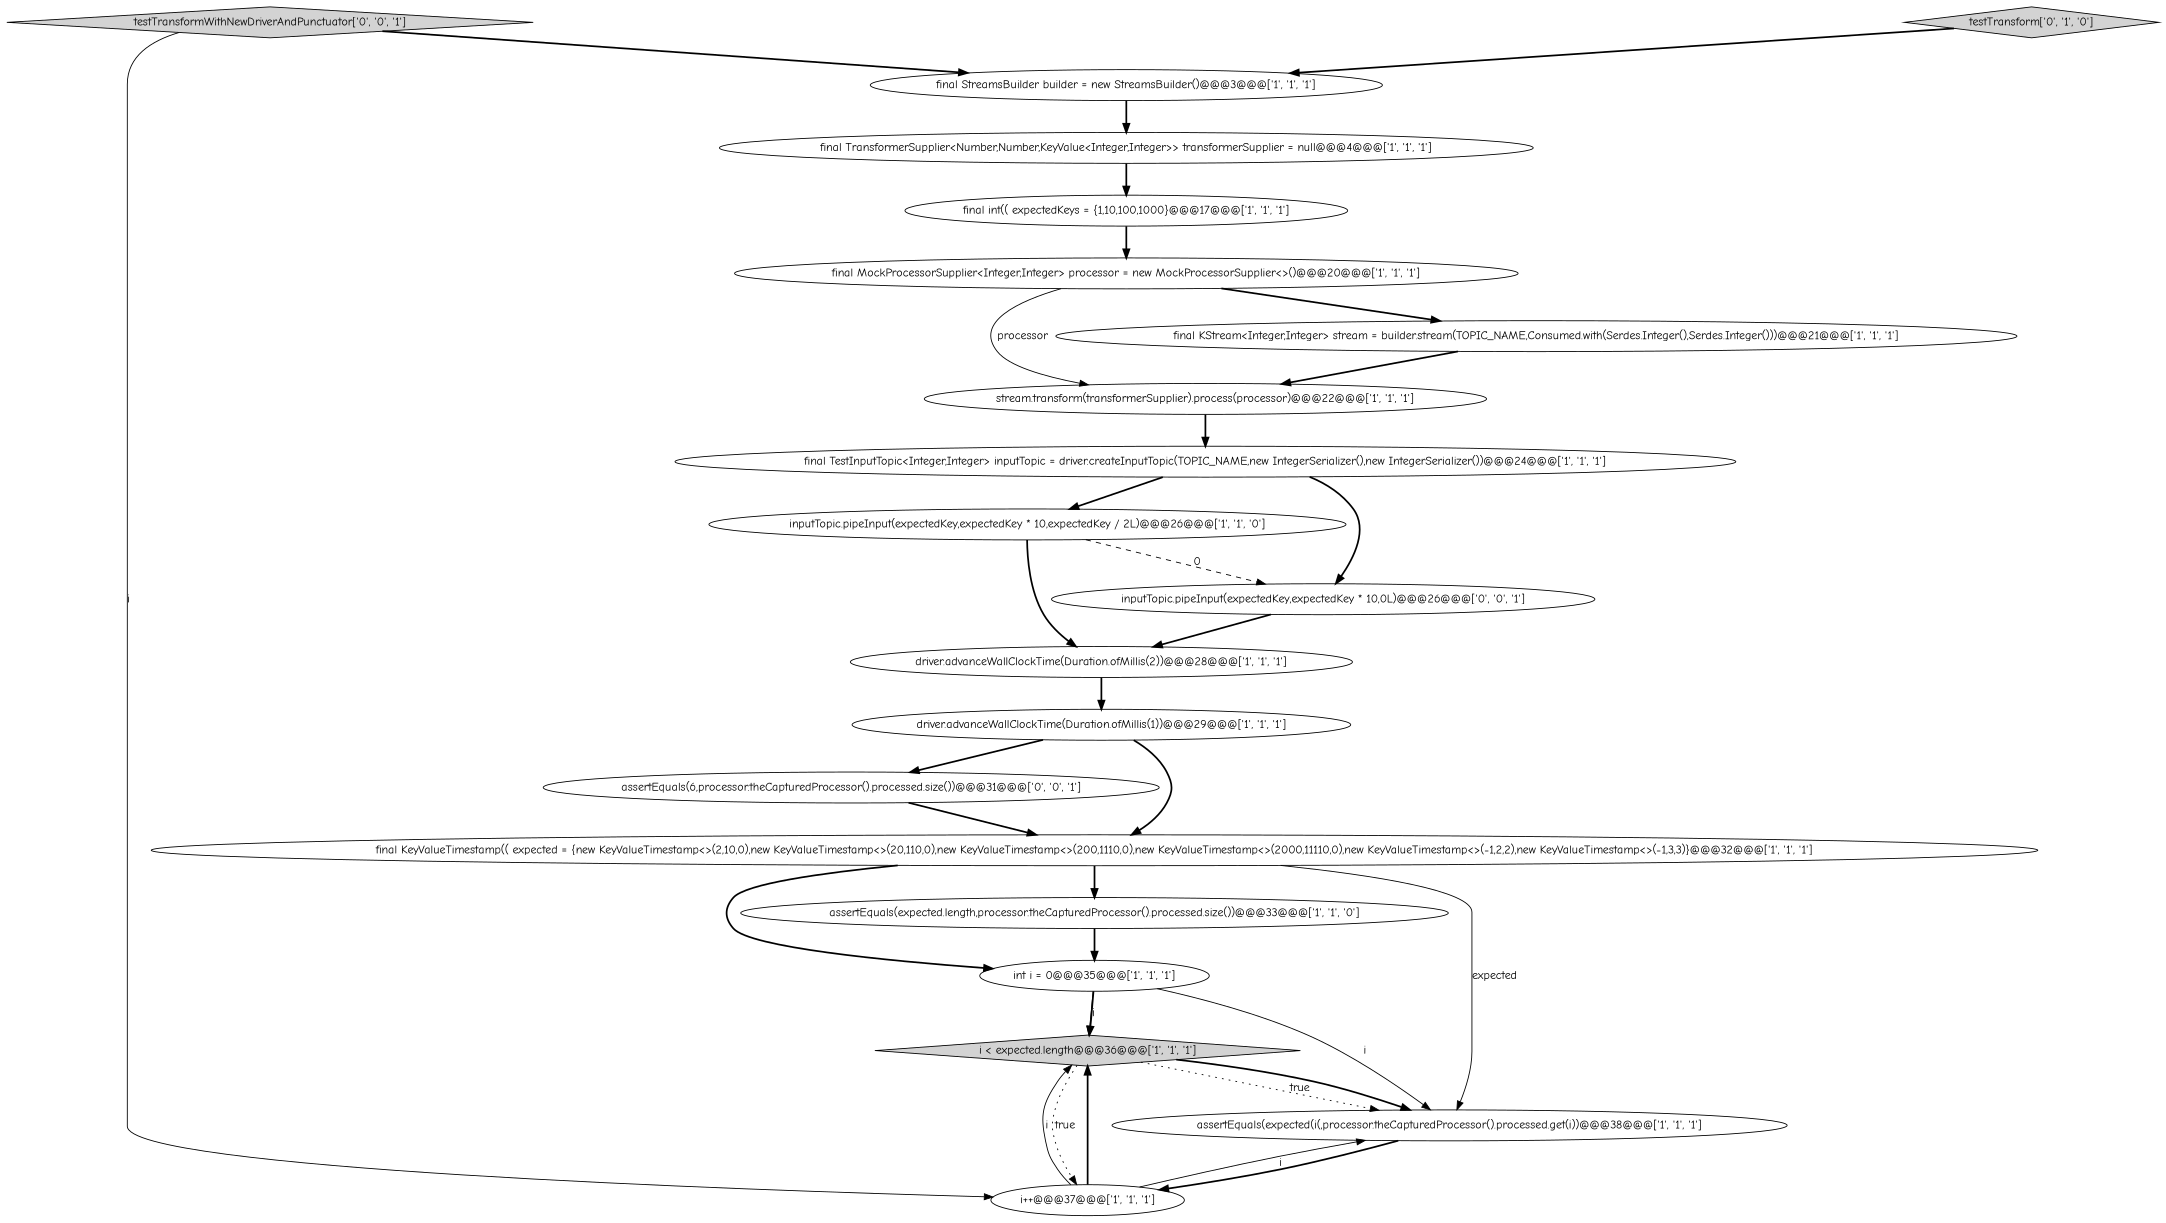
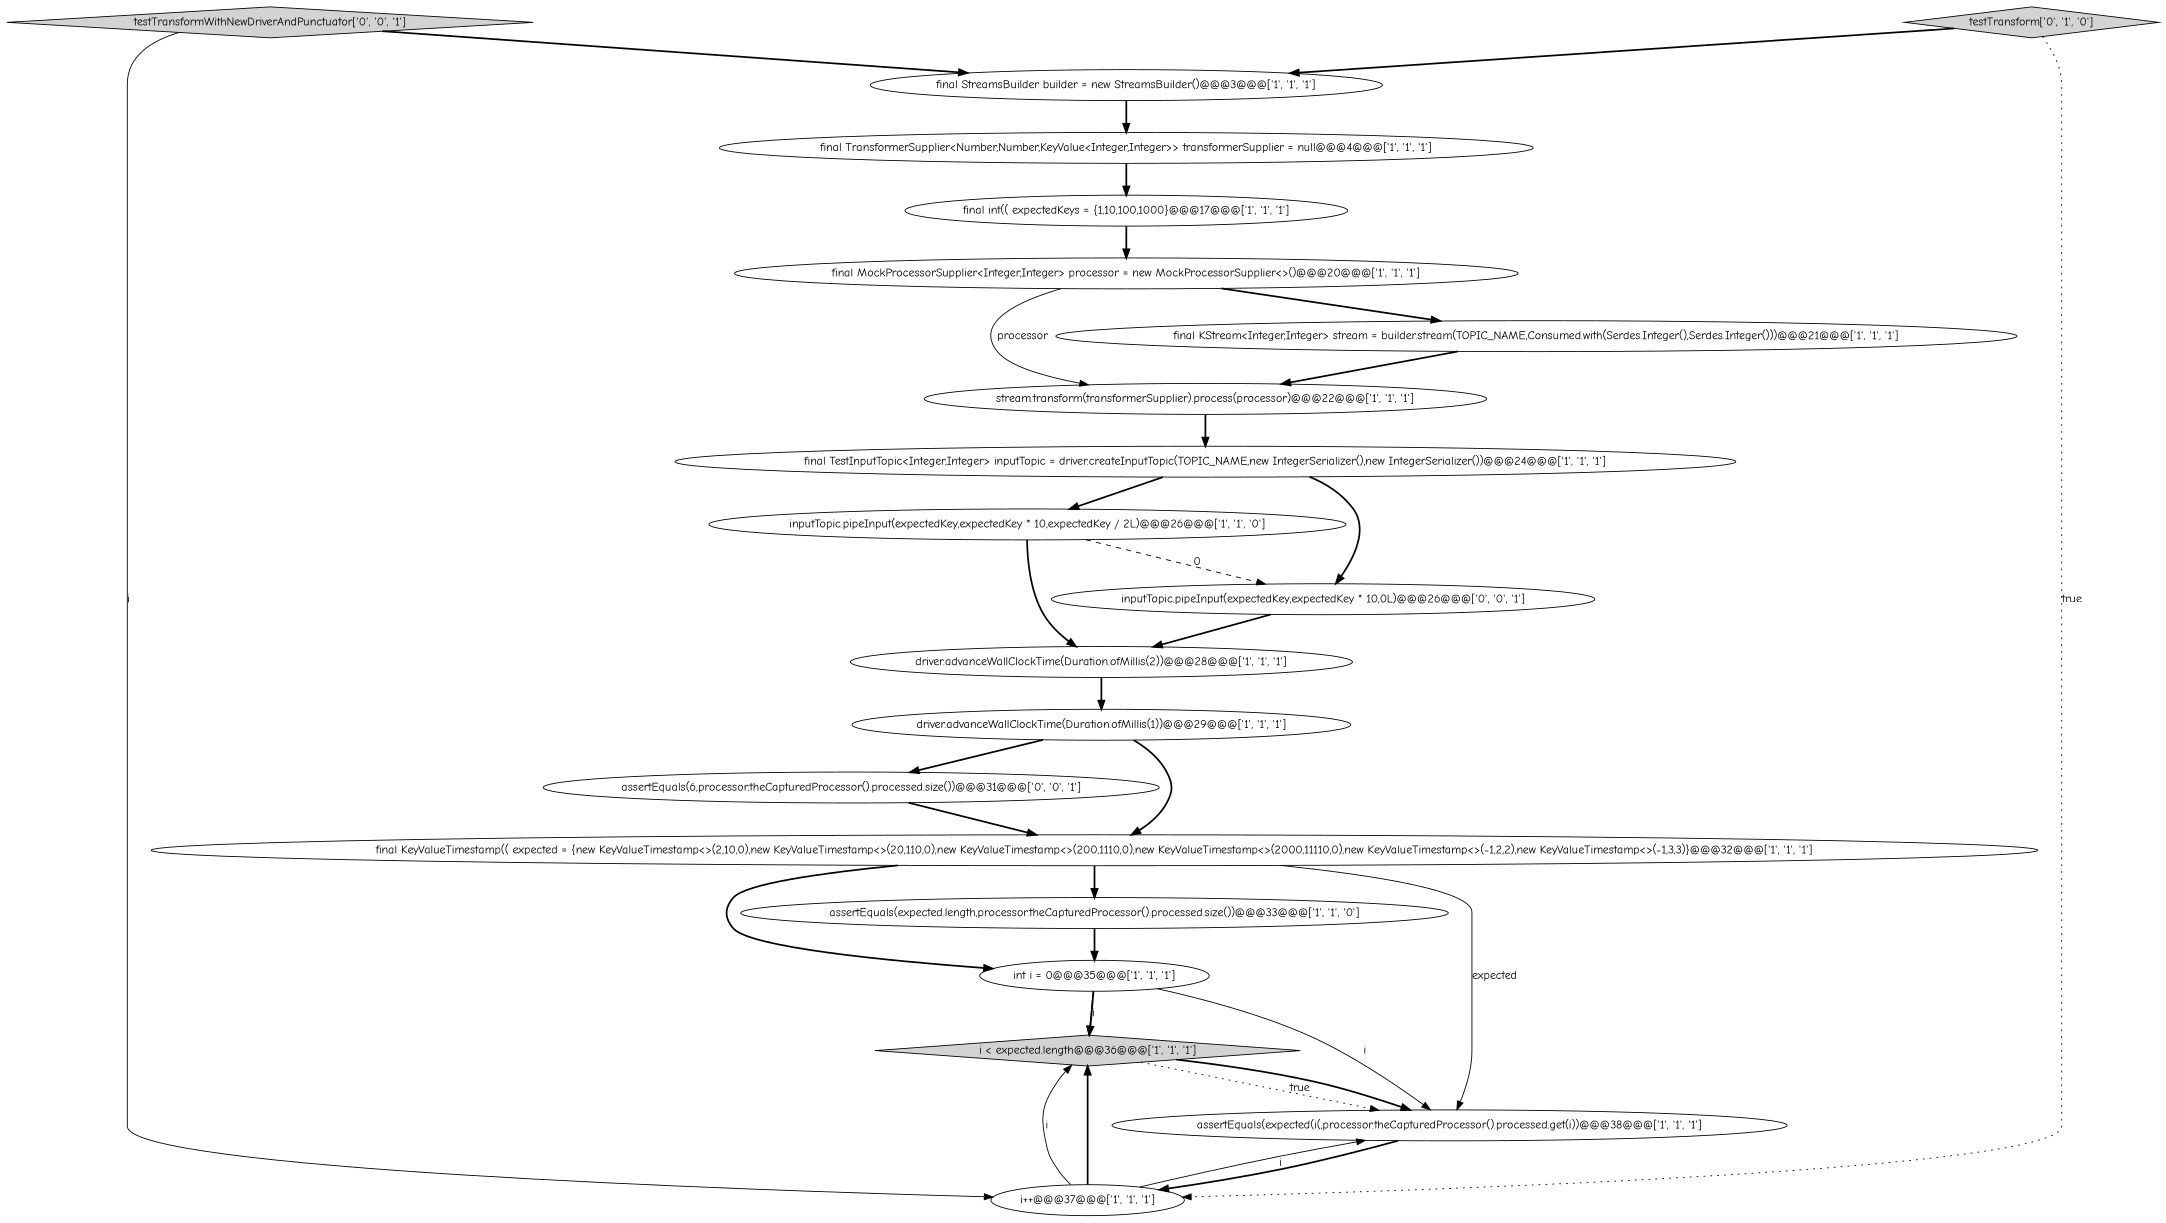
  digraph {
    fontname="Comic Neue"
    node [fillcolor=white fontname="Comic Neue" shape=ellipse style=filled]
    edge [fontname="Comic Neue" style=bold]
    n1 [fillcolor=lightgray label="i < expected.length@@@36@@@['1', '1', '1']" shape=diamond]
    n2 [label="assertEquals(expected(i(,processor.theCapturedProcessor().processed.get(i))@@@38@@@['1', '1', '1']"]
    n3 [label="i++@@@37@@@['1', '1', '1']"]
    n4 [label="final StreamsBuilder builder = new StreamsBuilder()@@@3@@@['1', '1', '1']"]
    n5 [label="final TransformerSupplier<Number,Number,KeyValue<Integer,Integer>> transformerSupplier = null@@@4@@@['1', '1', '1']"]
    n6 [label="final int(( expectedKeys = {1,10,100,1000}@@@17@@@['1', '1', '1']"]
    n7 [label="assertEquals(6,processor.theCapturedProcessor().processed.size())@@@31@@@['0', '0', '1']"]
    n8 [label="final KeyValueTimestamp(( expected = {new KeyValueTimestamp<>(2,10,0),new KeyValueTimestamp<>(20,110,0),new KeyValueTimestamp<>(200,1110,0),new KeyValueTimestamp<>(2000,11110,0),new KeyValueTimestamp<>(-1,2,2),new KeyValueTimestamp<>(-1,3,3)}@@@32@@@['1', '1', '1']"]
    n9 [label="assertEquals(expected.length,processor.theCapturedProcessor().processed.size())@@@33@@@['1', '1', '0']"]
    n10 [label="int i = 0@@@35@@@['1', '1', '1']"]
    n11 [label="inputTopic.pipeInput(expectedKey,expectedKey * 10,expectedKey / 2L)@@@26@@@['1', '1', '0']"]
    n12 [label="inputTopic.pipeInput(expectedKey,expectedKey * 10,0L)@@@26@@@['0', '0', '1']"]
    n13 [label="driver.advanceWallClockTime(Duration.ofMillis(2))@@@28@@@['1', '1', '1']"]
    n14 [label="driver.advanceWallClockTime(Duration.ofMillis(1))@@@29@@@['1', '1', '1']"]
    n15 [label="stream.transform(transformerSupplier).process(processor)@@@22@@@['1', '1', '1']"]
    n16 [label="final TestInputTopic<Integer,Integer> inputTopic = driver.createInputTopic(TOPIC_NAME,new IntegerSerializer(),new IntegerSerializer())@@@24@@@['1', '1', '1']"]
    n17 [label="final MockProcessorSupplier<Integer,Integer> processor = new MockProcessorSupplier<>()@@@20@@@['1', '1', '1']"]
    n18 [fillcolor=lightgray label="testTransformWithNewDriverAndPunctuator['0', '0', '1']" shape=diamond]
    n19 [label="final KStream<Integer,Integer> stream = builder.stream(TOPIC_NAME,Consumed.with(Serdes.Integer(),Serdes.Integer()))@@@21@@@['1', '1', '1']"]
    n20 [fillcolor=lightgray label="testTransform['0', '1', '0']" shape=diamond]
    n1 -> n2 [label=true style=dotted]
    n1 -> n2
-   n1 -> n3 [label=true style=dotted]
+   n20 -> n3 [label=true style=dotted]
    n2 -> n3
    n3 -> n1 [label=i style=solid]
    n3 -> n1
    n3 -> n2 [label=i style=solid]
    n4 -> n5
    n5 -> n6
    n6 -> n17
    n7 -> n8
    n8 -> n2 [label=expected style=solid]
    n8 -> n9
    n8 -> n10
    n9 -> n10
    n10 -> n1 [label=i style=solid]
    n10 -> n1
    n10 -> n2 [label=i style=solid]
    n11 -> n12 [label=0 style=dashed]
    n11 -> n13
    n12 -> n13
    n13 -> n14
    n14 -> n7
    n14 -> n8
    n15 -> n16
    n16 -> n11
    n16 -> n12
    n17 -> n15 [label=processor style=solid]
    n17 -> n19
    n18 -> n3 [label=i style=solid]
    n18 -> n4
    n19 -> n15
    n20 -> n4
  }
